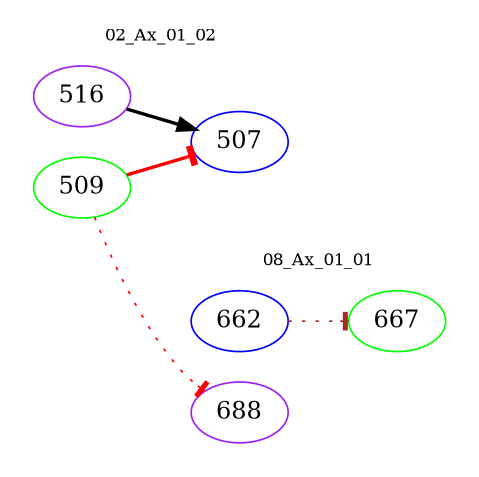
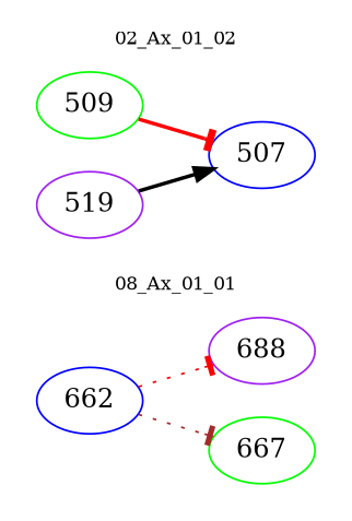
  digraph {
    rankdir=LR
    node [color=green]
    edge [arrowhead=tee color=red style=dotted]
    n1 [label=667]
    n2 [color=blue label=662]
    n3 [color=purple label=688]
    n4 [label=509]
    n5 [color=blue label=507]
-   n6 [color=purple label=516]
+   n6 [color=purple label=519]
    subgraph cluster_1 {
      color=white
      fontsize=10
      label="08_Ax_01_01"
      n1
      n2
      n3
    }
    subgraph cluster_2 {
      color=white
      fontsize=10
      label="02_Ax_01_02"
      n4
      n5
      n6
    }
    n2 -> n1 [color=brown]
-   n4 -> n3
+   n2 -> n3
    n4 -> n5 [style=bold]
    n6 -> n5 [arrowhead=normal color=black style=bold]
  }
